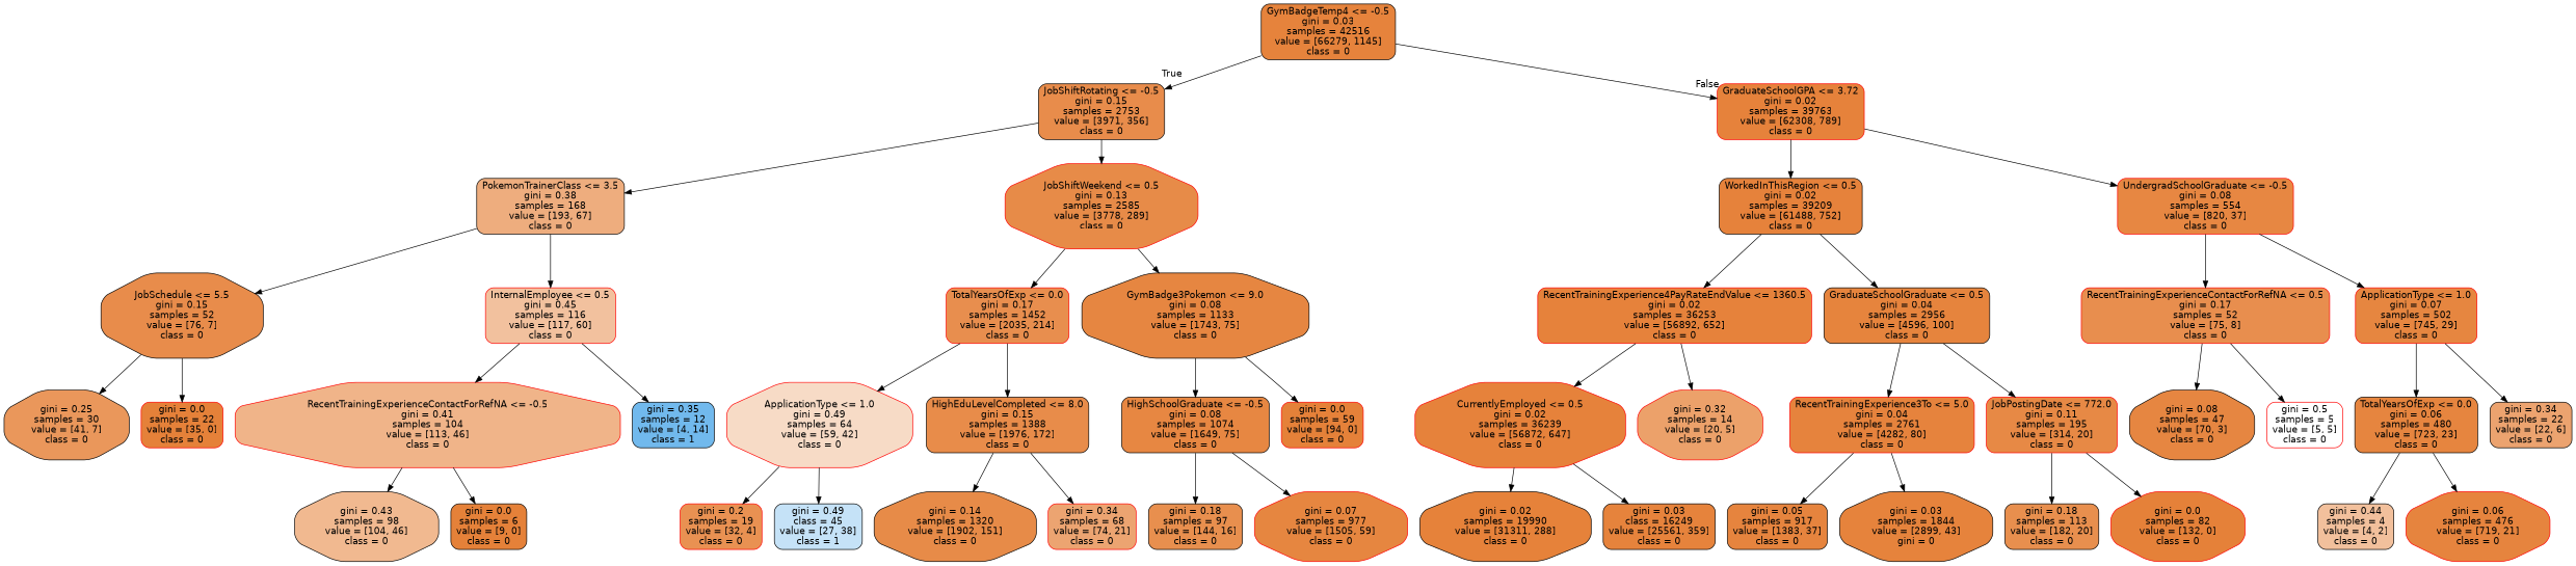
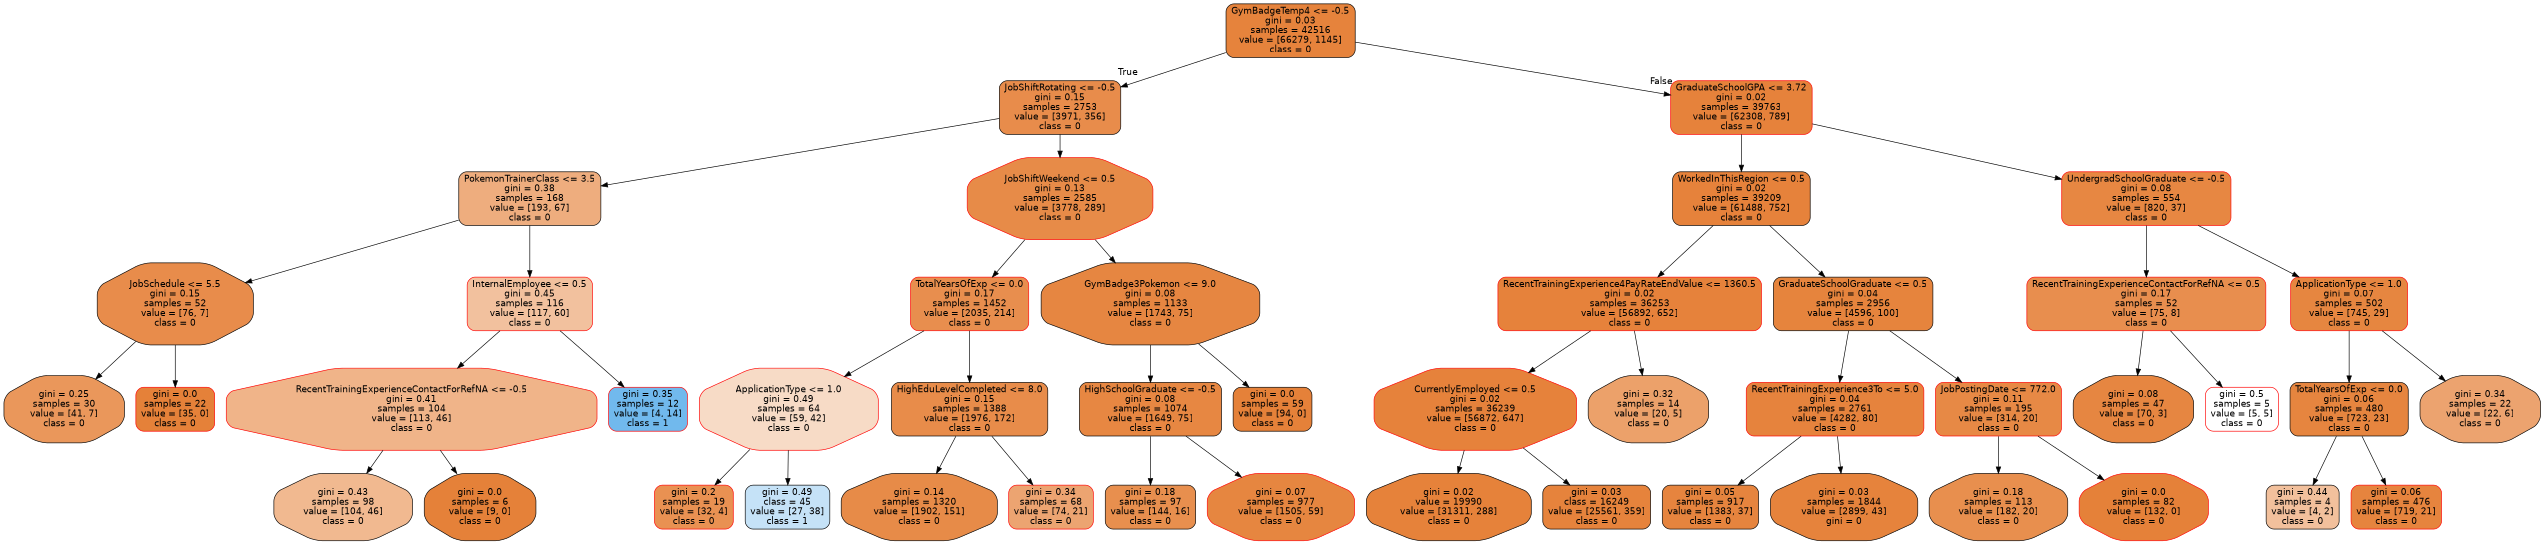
  digraph {
    node [color=black fillcolor="#e58139fc" fontname=helvetica shape=box style="filled, rounded"]
    edge [fontname=helvetica]
    n1 [fillcolor="#e58139fb" label="GymBadgeTemp4 <= -0.5\ngini = 0.03\nsamples = 42516\nvalue = [66279, 1145]\nclass = 0"]
    n2 [fillcolor="#e58139e8" label="JobShiftRotating <= -0.5\ngini = 0.15\nsamples = 2753\nvalue = [3971, 356]\nclass = 0"]
    n3 [color=red label="GraduateSchoolGPA <= 3.72\ngini = 0.02\nsamples = 39763\nvalue = [62308, 789]\nclass = 0"]
    n4 [fillcolor="#e58139a6" label="PokemonTrainerClass <= 3.5\ngini = 0.38\nsamples = 168\nvalue = [193, 67]\nclass = 0"]
    n5 [color=red fillcolor="#e58139eb" label="JobShiftWeekend <= 0.5\ngini = 0.13\nsamples = 2585\nvalue = [3778, 289]\nclass = 0" shape=octagon]
    n6 [label="WorkedInThisRegion <= 0.5\ngini = 0.02\nsamples = 39209\nvalue = [61488, 752]\nclass = 0"]
    n7 [color=red fillcolor="#e58139f3" label="UndergradSchoolGraduate <= -0.5\ngini = 0.08\nsamples = 554\nvalue = [820, 37]\nclass = 0"]
    n8 [fillcolor="#e58139e8" label="JobSchedule <= 5.5\ngini = 0.15\nsamples = 52\nvalue = [76, 7]\nclass = 0" shape=octagon]
    n9 [color=red fillcolor="#e581397c" label="InternalEmployee <= 0.5\ngini = 0.45\nsamples = 116\nvalue = [117, 60]\nclass = 0"]
    n10 [color=red fillcolor="#e58139e4" label="TotalYearsOfExp <= 0.0\ngini = 0.17\nsamples = 1452\nvalue = [2035, 214]\nclass = 0"]
    n11 [fillcolor="#e58139f4" label="GymBadge3Pokemon <= 9.0\ngini = 0.08\nsamples = 1133\nvalue = [1743, 75]\nclass = 0" shape=octagon]
    n12 [fillcolor="#e58139d3" label="gini = 0.25\nsamples = 30\nvalue = [41, 7]\nclass = 0" shape=octagon]
    n13 [color=red fillcolor="#e58139ff" label="gini = 0.0\nsamples = 22\nvalue = [35, 0]\nclass = 0"]
    n14 [color=red fillcolor="#e5813997" label="RecentTrainingExperienceContactForRefNA <= -0.5\ngini = 0.41\nsamples = 104\nvalue = [113, 46]\nclass = 0" shape=octagon]
-   n15 [fillcolor="#399de5b6" label="gini = 0.35\nsamples = 12\nvalue = [4, 14]\nclass = 1"]
+   n15 [color=red fillcolor="#399de5b6" label="gini = 0.35\nsamples = 12\nvalue = [4, 14]\nclass = 1"]
    n16 [fillcolor="#e581398e" label="gini = 0.43\nsamples = 98\nvalue = [104, 46]\nclass = 0" shape=octagon]
-   n17 [fillcolor="#e58139ff" label="gini = 0.0\nsamples = 6\nvalue = [9, 0]\nclass = 0"]
+   n17 [fillcolor="#e58139ff" label="gini = 0.0\nsamples = 6\nvalue = [9, 0]\nclass = 0" shape=octagon]
    n18 [color=red fillcolor="#e5813949" label="ApplicationType <= 1.0\ngini = 0.49\nsamples = 64\nvalue = [59, 42]\nclass = 0" shape=octagon]
    n19 [fillcolor="#e58139e9" label="HighEduLevelCompleted <= 8.0\ngini = 0.15\nsamples = 1388\nvalue = [1976, 172]\nclass = 0"]
    n20 [fillcolor="#e58139f3" label="HighSchoolGraduate <= -0.5\ngini = 0.08\nsamples = 1074\nvalue = [1649, 75]\nclass = 0"]
-   n21 [color=red fillcolor="#e58139ff" label="gini = 0.0\nsamples = 59\nvalue = [94, 0]\nclass = 0"]
+   n21 [fillcolor="#e58139ff" label="gini = 0.0\nsamples = 59\nvalue = [94, 0]\nclass = 0"]
    n22 [color=red fillcolor="#e58139df" label="gini = 0.2\nsamples = 19\nvalue = [32, 4]\nclass = 0"]
    n23 [fillcolor="#399de54a" label="gini = 0.49\nclass = 45\nvalue = [27, 38]\nclass = 1"]
    n24 [fillcolor="#e58139eb" label="gini = 0.14\nsamples = 1320\nvalue = [1902, 151]\nclass = 0" shape=octagon]
    n25 [color=red fillcolor="#e58139b7" label="gini = 0.34\nsamples = 68\nvalue = [74, 21]\nclass = 0"]
    n26 [fillcolor="#e58139e3" label="gini = 0.18\nsamples = 97\nvalue = [144, 16]\nclass = 0"]
    n27 [color=red fillcolor="#e58139f5" label="gini = 0.07\nsamples = 977\nvalue = [1505, 59]\nclass = 0" shape=octagon]
    n28 [color=red label="RecentTrainingExperience4PayRateEndValue <= 1360.5\ngini = 0.02\nsamples = 36253\nvalue = [56892, 652]\nclass = 0"]
    n29 [fillcolor="#e58139f9" label="GraduateSchoolGraduate <= 0.5\ngini = 0.04\nsamples = 2956\nvalue = [4596, 100]\nclass = 0"]
    n30 [color=red fillcolor="#e58139e4" label="RecentTrainingExperienceContactForRefNA <= 0.5\ngini = 0.17\nsamples = 52\nvalue = [75, 8]\nclass = 0"]
    n31 [color=red fillcolor="#e58139f5" label="ApplicationType <= 1.0\ngini = 0.07\nsamples = 502\nvalue = [745, 29]\nclass = 0"]
    n32 [color=red label="CurrentlyEmployed <= 0.5\ngini = 0.02\nsamples = 36239\nvalue = [56872, 647]\nclass = 0" shape=octagon]
-   n33 [color=red fillcolor="#e58139bf" label="gini = 0.32\nsamples = 14\nvalue = [20, 5]\nclass = 0" shape=octagon]
+   n33 [fillcolor="#e58139bf" label="gini = 0.32\nsamples = 14\nvalue = [20, 5]\nclass = 0" shape=octagon]
    n34 [color=red fillcolor="#e58139fa" label="RecentTrainingExperience3To <= 5.0\ngini = 0.04\nsamples = 2761\nvalue = [4282, 80]\nclass = 0"]
    n35 [color=red fillcolor="#e58139ef" label="JobPostingDate <= 772.0\ngini = 0.11\nsamples = 195\nvalue = [314, 20]\nclass = 0"]
-   n36 [fillcolor="#e58139fd" label="gini = 0.02\nsamples = 19990\nvalue = [31311, 288]\nclass = 0" shape=octagon]
+   n36 [fillcolor="#e58139fd" label="gini = 0.02\nvalue = 19990\nvalue = [31311, 288]\nclass = 0" shape=octagon]
    n37 [fillcolor="#e58139fb" label="gini = 0.03\nclass = 16249\nvalue = [25561, 359]\nclass = 0"]
    n38 [fillcolor="#e58139f8" label="gini = 0.05\nsamples = 917\nvalue = [1383, 37]\nclass = 0"]
    n39 [fillcolor="#e58139fb" label="gini = 0.03\nsamples = 1844\nvalue = [2899, 43]\ngini = 0" shape=octagon]
-   n40 [fillcolor="#e58139e3" label="gini = 0.18\nsamples = 113\nvalue = [182, 20]\nclass = 0"]
+   n40 [fillcolor="#e58139e3" label="gini = 0.18\nsamples = 113\nvalue = [182, 20]\nclass = 0" shape=octagon]
    n41 [color=red fillcolor="#e58139ff" label="gini = 0.0\nsamples = 82\nvalue = [132, 0]\nclass = 0" shape=octagon]
    n42 [fillcolor="#e58139f4" label="gini = 0.08\nsamples = 47\nvalue = [70, 3]\nclass = 0" shape=octagon]
    n43 [color=red fillcolor="#e5813900" label="gini = 0.5\nsamples = 5\nvalue = [5, 5]\nclass = 0"]
    n44 [fillcolor="#e58139f7" label="TotalYearsOfExp <= 0.0\ngini = 0.06\nsamples = 480\nvalue = [723, 23]\nclass = 0"]
-   n45 [fillcolor="#e58139b9" label="gini = 0.34\nsamples = 22\nvalue = [22, 6]\nclass = 0"]
+   n45 [fillcolor="#e58139b9" label="gini = 0.34\nsamples = 22\nvalue = [22, 6]\nclass = 0" shape=octagon]
    n46 [fillcolor="#e581397f" label="gini = 0.44\nsamples = 4\nvalue = [4, 2]\nclass = 0"]
-   n47 [color=red fillcolor="#e58139f8" label="gini = 0.06\nsamples = 476\nvalue = [719, 21]\nclass = 0" shape=octagon]
+   n47 [color=red fillcolor="#e58139f8" label="gini = 0.06\nsamples = 476\nvalue = [719, 21]\nclass = 0"]
    n1 -> n2 [headlabel=True labelangle=45 labeldistance=2.5]
    n1 -> n3 [headlabel=False labelangle=-45 labeldistance=2.5]
    n2 -> n4
    n2 -> n5
    n3 -> n6
    n3 -> n7
    n4 -> n8
    n4 -> n9
    n5 -> n10
    n5 -> n11
    n6 -> n28
    n6 -> n29
    n7 -> n30
    n7 -> n31
    n8 -> n12
    n8 -> n13
    n9 -> n14
    n9 -> n15
    n10 -> n18
    n10 -> n19
    n11 -> n20
    n11 -> n21
    n14 -> n16
    n14 -> n17
    n18 -> n22
    n18 -> n23
    n19 -> n24
    n19 -> n25
    n20 -> n26
    n20 -> n27
    n28 -> n32
    n28 -> n33
    n29 -> n34
    n29 -> n35
    n30 -> n42
    n30 -> n43
    n31 -> n44
    n31 -> n45
    n32 -> n36
    n32 -> n37
    n34 -> n38
    n34 -> n39
    n35 -> n40
    n35 -> n41
    n44 -> n46
    n44 -> n47
  }
